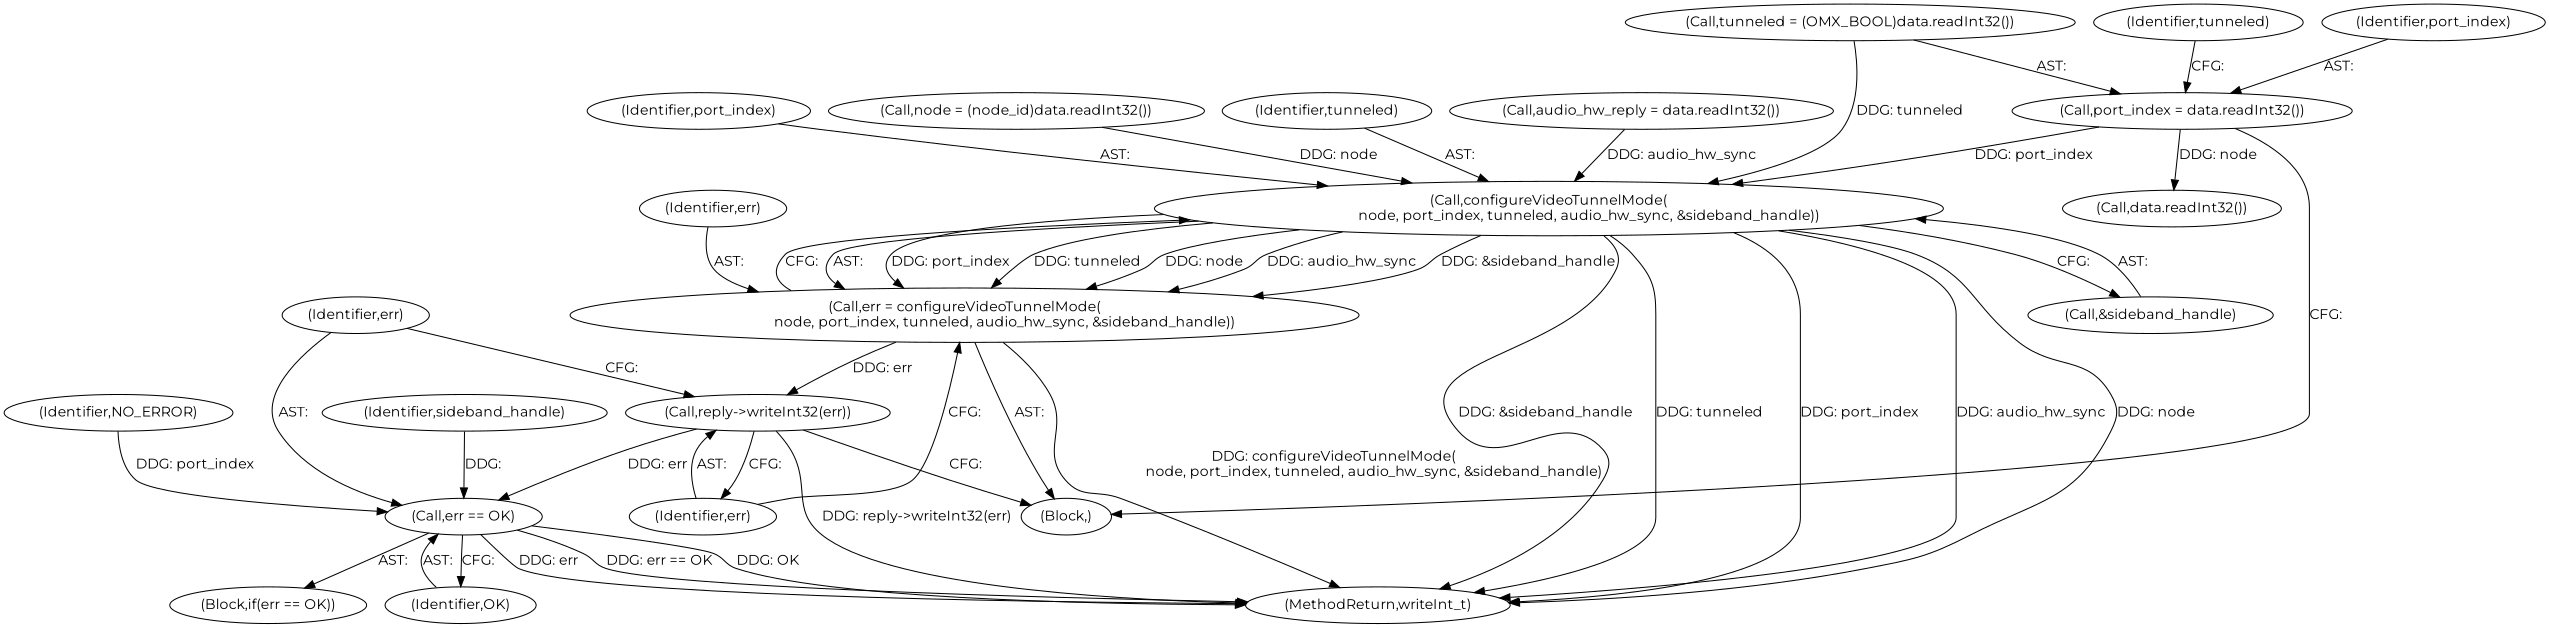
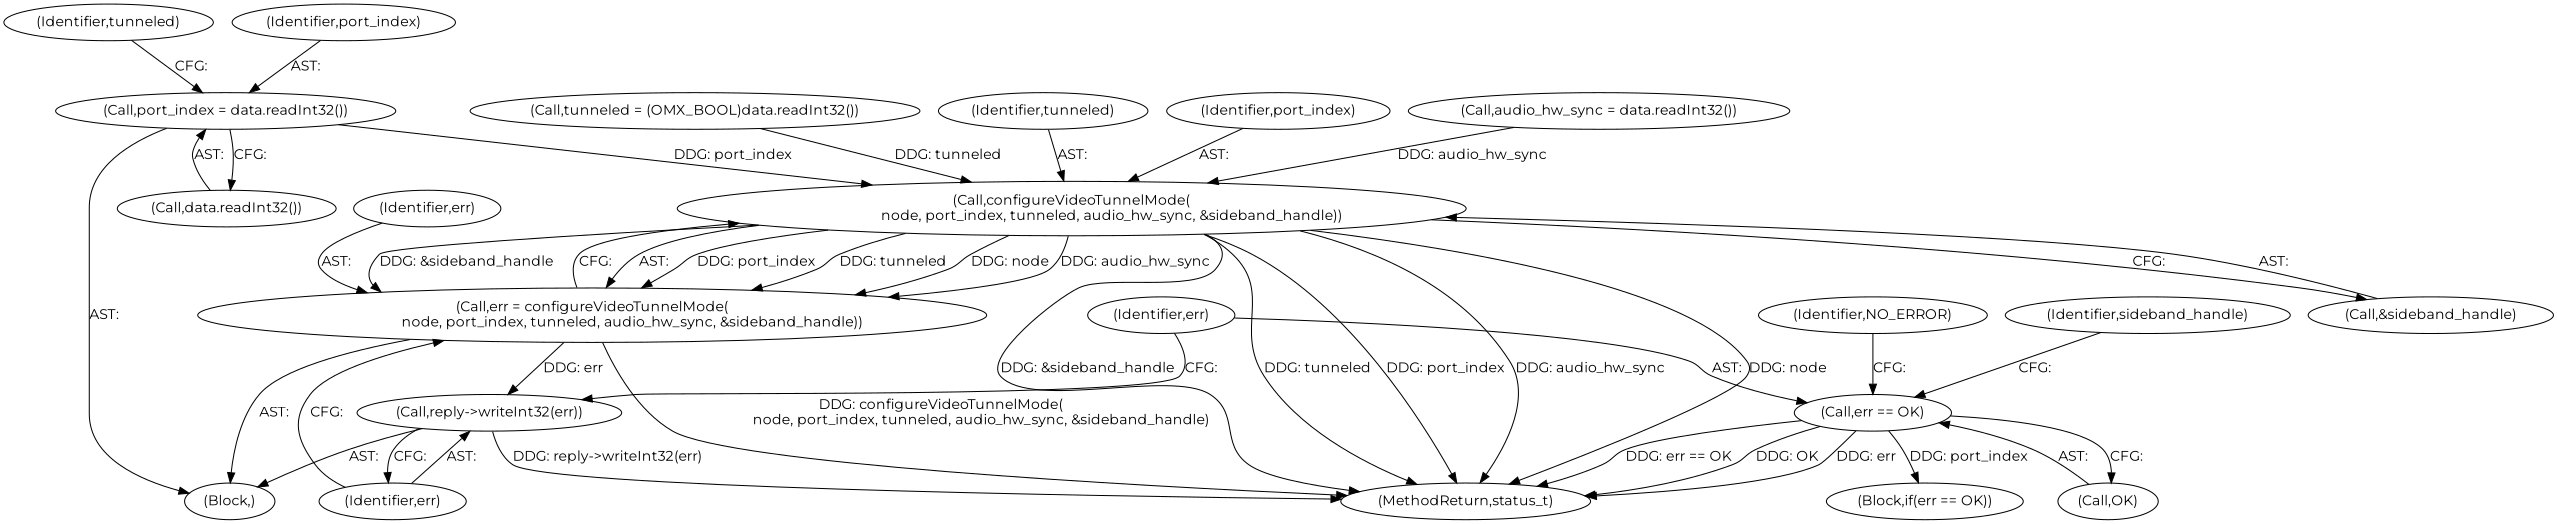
  digraph {
    fontname=Montserrat
    node [fontname=Montserrat]
    edge [fontname=Montserrat]
    n1 [label="(Call,port_index = data.readInt32())"]
    n2 [label="(Call,configureVideoTunnelMode(\n                     node, port_index, tunneled, audio_hw_sync, &sideband_handle))"]
    n3 [label="(Call,data.readInt32())"]
    n4 [label="(Block,)"]
    n5 [label="(Call,err = configureVideoTunnelMode(\n                     node, port_index, tunneled, audio_hw_sync, &sideband_handle))"]
    n6 [label="(Call,&sideband_handle)"]
-   n7 [label="(MethodReturn,writeInt_t)"]
+   n7 [label="(MethodReturn,status_t)"]
    n8 [label="(Call,reply->writeInt32(err))"]
    n9 [label="(Call,err == OK)"]
    n10 [label="(Identifier,err)"]
    n11 [label="(Block,if(err == OK))"]
-   n12 [label="(Identifier,OK)"]
+   n12 [label="(Call,OK)"]
    n13 [label="(Identifier,port_index)"]
    n14 [label="(Identifier,sideband_handle)"]
    n15 [label="(Identifier,NO_ERROR)"]
-   n16 [label="(Call,node = (node_id)data.readInt32())"]
    n17 [label="(Identifier,tunneled)"]
-   n18 [label="(Call,audio_hw_reply = data.readInt32())"]
+   n18 [label="(Call,audio_hw_sync = data.readInt32())"]
    n19 [label="(Identifier,err)"]
    n20 [label="(Identifier,port_index)"]
    n21 [label="(Identifier,err)"]
    n22 [label="(Call,tunneled = (OMX_BOOL)data.readInt32())"]
    n23 [label="(Identifier,tunneled)"]
    n1 -> n2 [label="DDG: port_index"]
-   n1 -> n3 [label="DDG: node"]
-   n1 -> n4 [label="CFG: "]
+   n1 -> n3 [label="CFG: "]
+   n1 -> n4 [label="AST: "]
    n2 -> n5 [label="AST: "]
    n2 -> n5 [label="DDG: port_index"]
    n2 -> n5 [label="DDG: tunneled"]
    n2 -> n5 [label="DDG: node"]
    n2 -> n5 [label="DDG: audio_hw_sync"]
    n2 -> n5 [label="DDG: &sideband_handle"]
    n2 -> n6 [label="CFG: "]
    n2 -> n7 [label="DDG: &sideband_handle"]
    n2 -> n7 [label="DDG: tunneled"]
    n2 -> n7 [label="DDG: port_index"]
    n2 -> n7 [label="DDG: audio_hw_sync"]
    n2 -> n7 [label="DDG: node"]
-   n22 -> n1 [label="AST: "]
+   n3 -> n1 [label="AST: "]
    n5 -> n2 [label="CFG: "]
    n5 -> n4 [label="AST: "]
    n5 -> n7 [label="DDG: configureVideoTunnelMode(\n                     node, port_index, tunneled, audio_hw_sync, &sideband_handle)"]
    n5 -> n8 [label="DDG: err"]
    n6 -> n2 [label="AST: "]
-   n8 -> n4 [label="CFG: "]
+   n8 -> n4 [label="AST: "]
    n8 -> n7 [label="DDG: reply->writeInt32(err)"]
-   n8 -> n9 [label="DDG: err"]
    n8 -> n10 [label="CFG: "]
    n9 -> n7 [label="DDG: err == OK"]
    n9 -> n7 [label="DDG: OK"]
    n9 -> n7 [label="DDG: err"]
-   n9 -> n11 [label="AST: "]
+   n9 -> n11 [label="DDG: port_index"]
    n9 -> n12 [label="CFG: "]
    n10 -> n5 [label="CFG: "]
    n10 -> n8 [label="AST: "]
    n12 -> n9 [label="AST: "]
    n13 -> n2 [label="AST: "]
-   n14 -> n9 [label="DDG: "]
-   n15 -> n9 [label="DDG: port_index"]
-   n16 -> n2 [label="DDG: node"]
+   n14 -> n9 [label="CFG: "]
+   n15 -> n9 [label="CFG: "]
    n17 -> n1 [label="CFG: "]
    n18 -> n2 [label="DDG: audio_hw_sync"]
    n19 -> n8 [label="CFG: "]
    n19 -> n9 [label="AST: "]
    n20 -> n1 [label="AST: "]
    n21 -> n5 [label="AST: "]
    n22 -> n2 [label="DDG: tunneled"]
    n23 -> n2 [label="AST: "]
  }
